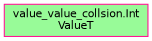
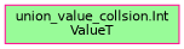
  digraph {
    rankdir=TB
-   n1 [color=deeppink fillcolor=palegreen fontname=Helvetica fontsize=10 height=0.2 label="value_value_collsion.Int\lValueT" shape=box style=filled width=0.4]
+   n1 [color=deeppink fillcolor=palegreen fontname=Helvetica fontsize=10 height=0.2 label="union_value_collsion.Int\lValueT" shape=box style=filled width=0.4]
  }
